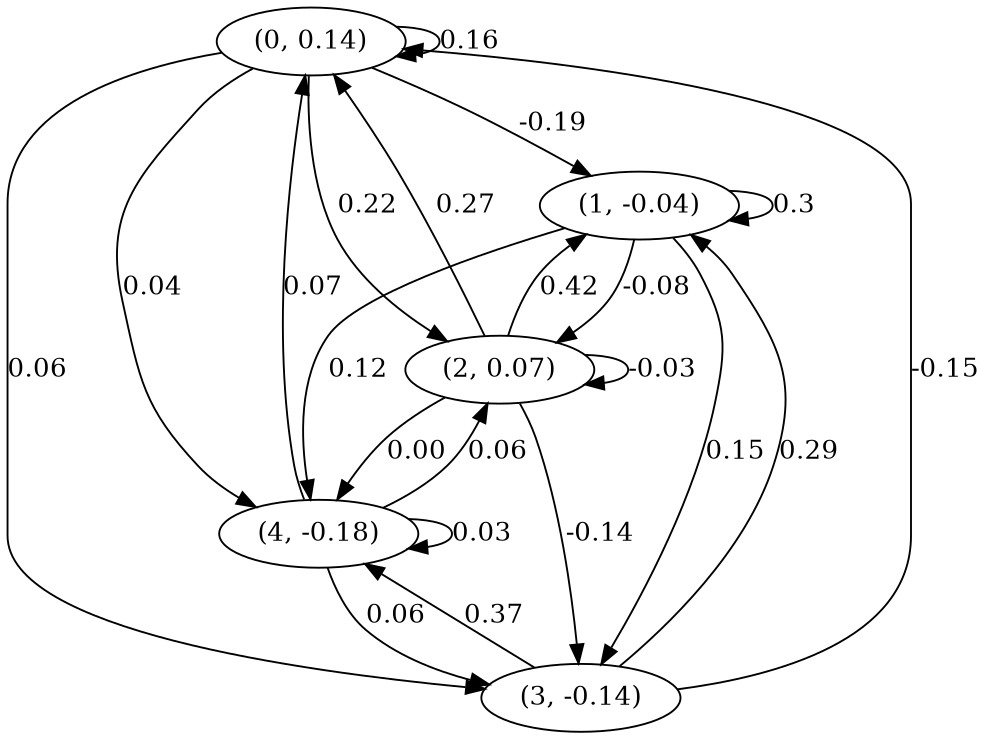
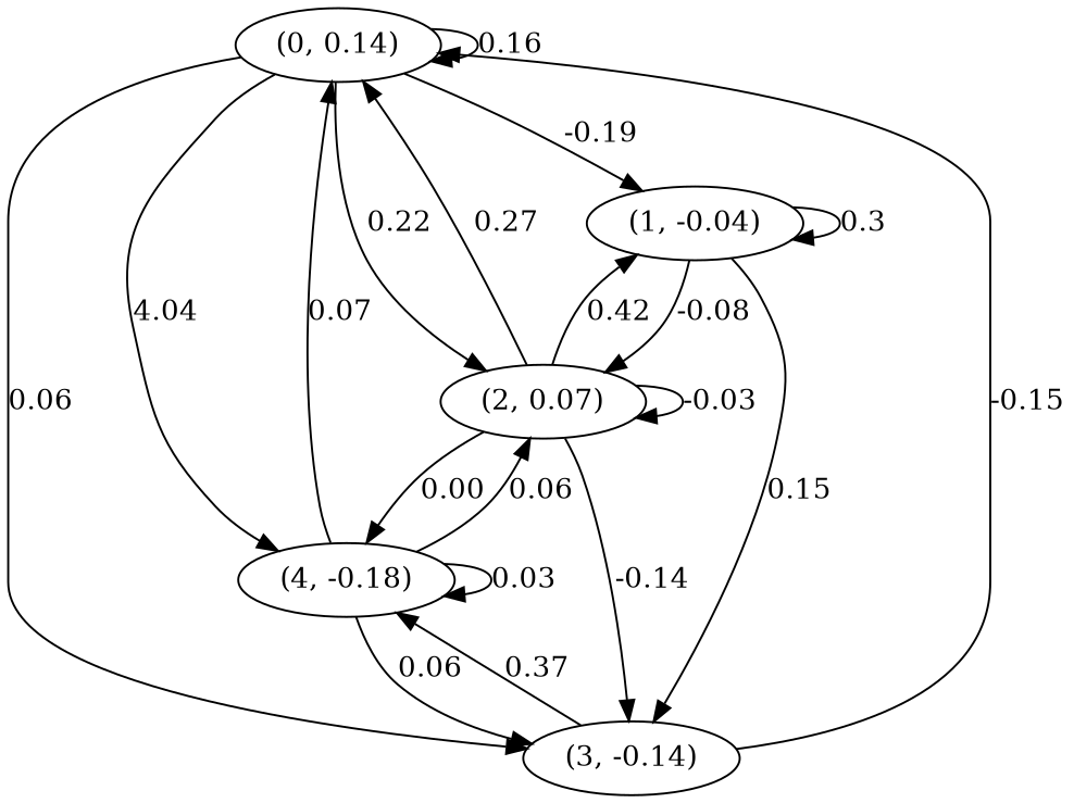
  digraph {
    n1 [label="(0, 0.14)"]
    n2 [label="(1, -0.04)"]
    n3 [label="(2, 0.07)"]
    n4 [label="(3, -0.14)"]
    n5 [label="(4, -0.18)"]
    n1 -> n1 [label=0.16]
    n1 -> n2 [label=-0.19]
    n1 -> n3 [label=0.22]
    n1 -> n4 [label=0.06]
-   n1 -> n5 [label=0.04]
+   n1 -> n5 [label=4.04]
    n2 -> n2 [label=0.3]
    n2 -> n3 [label=-0.08]
    n2 -> n4 [label=0.15]
-   n2 -> n5 [label=0.12]
    n3 -> n1 [label=0.27]
    n3 -> n2 [label=0.42]
    n3 -> n3 [label=-0.03]
    n3 -> n4 [label=-0.14]
    n3 -> n5 [label=0.00]
    n4 -> n1 [label=-0.15]
-   n4 -> n2 [label=0.29]
    n4 -> n5 [label=0.37]
    n5 -> n1 [label=0.07]
    n5 -> n3 [label=0.06]
    n5 -> n4 [label=0.06]
    n5 -> n5 [label=0.03]
  }
